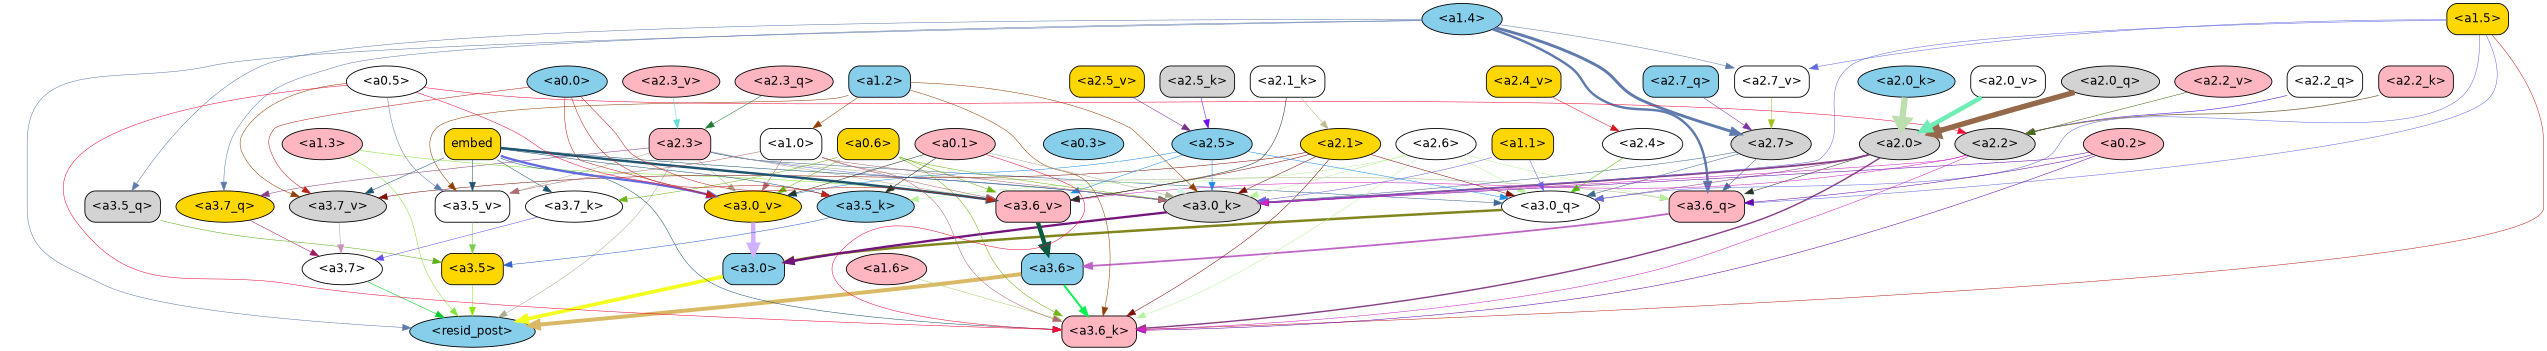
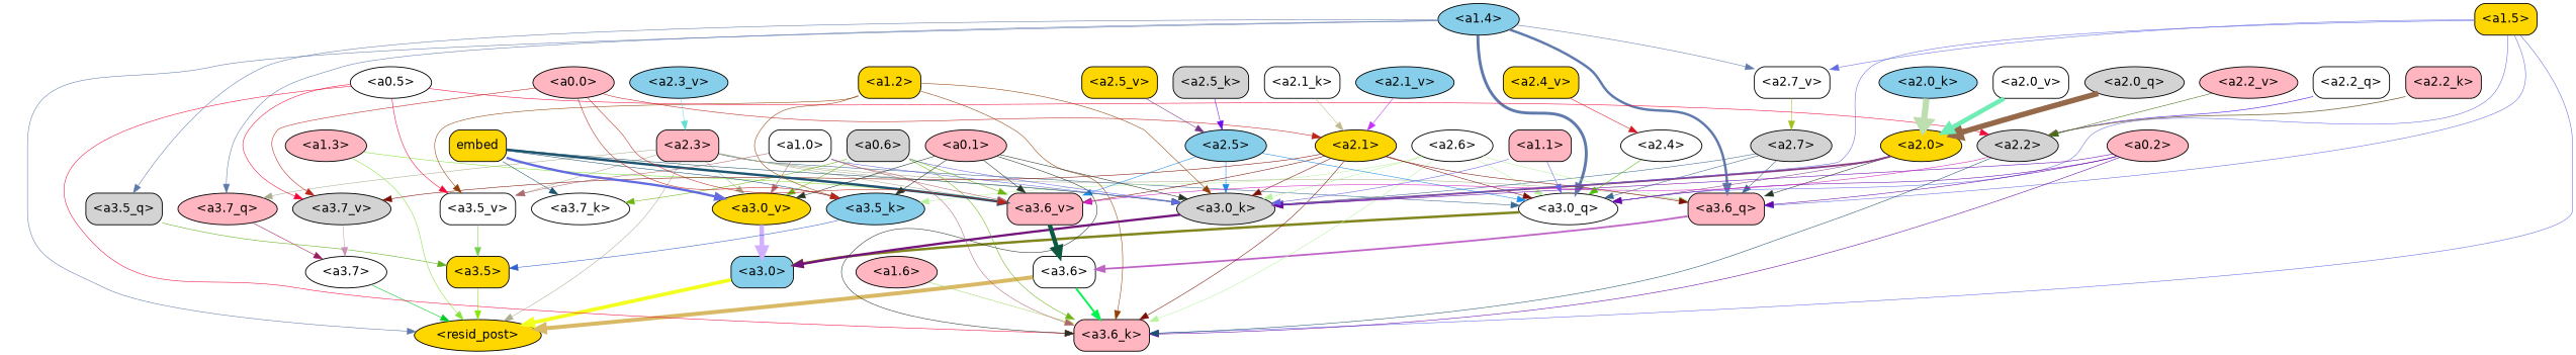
  strict digraph {
    splines=true
    node [color=black fillcolor=lightpink fontname=Helvetica shape=ellipse style="filled, rounded"]
    edge [color="#aaad8e" penwidth=0.6]
    "<a3.7>" [fillcolor=white]
-   "<resid_post>" [fillcolor=skyblue]
-   "<a3.6>" [fillcolor=skyblue shape=box]
+   "<resid_post>" [fillcolor=gold]
+   "<a3.6>" [fillcolor=white shape=box]
    "<a3.6_k>" [shape=box]
    "<a3.5>" [fillcolor=gold shape=box]
    "<a3.0>" [fillcolor=skyblue shape=box]
    "<a2.3>" [shape=box]
-   "<a3.7_q>" [fillcolor=gold]
+   "<a3.7_q>"
    "<a3.6_q>" [shape=box]
    "<a3.0_q>" [fillcolor=white]
    "<a3.0_k>" [fillcolor=lightgrey]
    "<a3.6_v>" [shape=box]
    "<a3.5_v>" [fillcolor=white shape=box]
    "<a3.0_v>" [fillcolor=gold]
    "<a1.4>" [fillcolor=skyblue]
    "<a3.5_q>" [fillcolor=lightgrey shape=box]
    "<a2.7_v>" [fillcolor=white shape=box]
    "<a2.7>" [fillcolor=lightgrey]
    "<a1.3>"
    "<a3.7_k>" [fillcolor=white]
    "<a3.5_k>" [fillcolor=skyblue]
    "<a3.7_v>" [fillcolor=lightgrey]
    "<a2.6>" [fillcolor=white]
    "<a2.1>" [fillcolor=gold]
-   "<a2.0>" [fillcolor=lightgrey]
+   "<a2.0>" [fillcolor=gold]
    "<a1.5>" [fillcolor=gold shape=box]
    "<a0.2>"
    "<a2.5>" [fillcolor=skyblue]
    "<a2.4>" [fillcolor=white]
-   "<a1.1>" [fillcolor=gold shape=box]
-   "<a0.6>" [fillcolor=gold shape=box]
+   "<a1.1>" [shape=box]
+   "<a0.6>" [fillcolor=lightgrey shape=box]
    embed [fillcolor=gold shape=box]
    "<a2.2>" [fillcolor=lightgrey]
    "<a1.6>"
-   "<a1.2>" [fillcolor=skyblue shape=box]
+   "<a1.2>" [fillcolor=gold shape=box]
    "<a1.0>" [fillcolor=white shape=box]
    "<a0.5>" [fillcolor=white]
    "<a0.1>"
-   "<a0.0>" [fillcolor=skyblue]
-   "<a0.3>" [fillcolor=skyblue]
-   "<a2.7_q>" [fillcolor=skyblue shape=box]
-   "<a2.3_q>"
+   "<a0.0>"
    "<a2.2_q>" [fillcolor=white shape=box]
    "<a2.0_q>" [fillcolor=lightgrey]
    "<a2.5_k>" [fillcolor=lightgrey shape=box]
    "<a2.2_k>" [shape=box]
    "<a2.1_k>" [fillcolor=white shape=box]
    "<a2.0_k>" [fillcolor=skyblue]
    "<a2.5_v>" [fillcolor=gold shape=box]
    "<a2.4_v>" [fillcolor=gold shape=box]
-   "<a2.3_v>"
+   "<a2.3_v>" [fillcolor=skyblue]
    "<a2.2_v>"
+   "<a2.1_v>" [fillcolor=skyblue]
    "<a2.0_v>" [fillcolor=white shape=box]
    "<a3.7>" -> "<resid_post>" [color="#02cc27" penwidth=0.6239100098609924]
    "<a3.6>" -> "<resid_post>" [color="#d9b965" penwidth=4.569062113761902]
    "<a3.6>" -> "<a3.6_k>" [color="#02f54e" penwidth=2.1760786175727844]
    "<a3.5>" -> "<resid_post>" [color="#88e707"]
    "<a3.0>" -> "<resid_post>" [color="#f3ff1e" penwidth=4.283544182777405]
    "<a2.3>" -> "<resid_post>"
-   "<a2.3>" -> "<a3.7_q>" [color="#874085"]
+   "<a2.3>" -> "<a3.7_q>"
    "<a2.3>" -> "<a3.6_q>"
    "<a2.3>" -> "<a3.0_q>" [color="#3d6890"]
-   "<a2.3>" -> "<a3.0_k>" [color="#636be0"]
+   "<a2.3>" -> "<a3.0_k>"
    "<a2.3>" -> "<a3.6_v>"
    "<a2.3>" -> "<a3.5_v>"
    "<a2.3>" -> "<a3.0_v>"
    "<a3.7_q>" -> "<a3.7>" [color="#9c1a5d"]
    "<a3.6_q>" -> "<a3.6>" [color="#bf63c7" penwidth=2.0347584784030914]
    "<a3.0_q>" -> "<a3.0>" [color="#81851d" penwidth=2.8635367155075073]
    "<a3.0_k>" -> "<a3.0>" [color="#73147c" penwidth=2.632905662059784]
    "<a3.6_v>" -> "<a3.6>" [color="#0b5a41" penwidth=4.981305837631226]
    "<a3.5_v>" -> "<a3.5>" [color="#75d049"]
    "<a3.0_v>" -> "<a3.0>" [color="#d1b1ff" penwidth=5.168330669403076]
    "<a1.4>" -> "<resid_post>" [color="#5f7aad"]
    "<a1.4>" -> "<a3.7_q>" [color="#5f7aad"]
    "<a1.4>" -> "<a3.6_q>" [color="#5f7aad" penwidth=2.7934007048606873]
-   "<a1.4>" -> "<a2.7>" [color="#5f7aad" penwidth=3.340754985809326]
+   "<a1.4>" -> "<a3.0_q>" [color="#5f7aad" penwidth=3.340754985809326]
    "<a1.4>" -> "<a3.5_q>" [color="#5f7aad"]
    "<a1.4>" -> "<a2.7_v>" [color="#5f7aad"]
    "<a3.5_q>" -> "<a3.5>" [color="#5eaf1a"]
    "<a2.7_v>" -> "<a2.7>" [color="#a1c21d"]
    "<a2.7>" -> "<a3.6_q>" [color="#3d6890"]
    "<a2.7>" -> "<a3.0_q>" [color="#3d6890"]
    "<a2.7>" -> "<a3.0_k>" [color="#3d6890"]
    "<a1.3>" -> "<resid_post>" [color="#83e339"]
    "<a1.3>" -> "<a3.6_v>" [color="#83e339"]
-   "<a3.7_k>" -> "<a3.7>" [color="#644df1"]
    "<a3.5_k>" -> "<a3.5>" [color="#3060ca"]
    "<a3.7_v>" -> "<a3.7>" [color="#ca90b5"]
    "<a2.6>" -> "<a3.6_k>" [color="#b8f29d"]
    "<a2.6>" -> "<a3.6_q>" [color="#b8f29d"]
    "<a2.6>" -> "<a3.0_q>" [color="#b8f29d"]
    "<a2.6>" -> "<a3.0_k>" [color="#b8f29d"]
    "<a2.6>" -> "<a3.5_k>" [color="#b8f29d"]
    "<a2.1>" -> "<a3.6_k>" [color="#7d0f06"]
+   "<a2.1>" -> "<a3.6_q>" [color="#7d0f06"]
    "<a2.1>" -> "<a3.0_q>" [color="#7d0f06"]
    "<a2.1>" -> "<a3.0_k>" [color="#7d0f06"]
    "<a2.1>" -> "<a3.6_v>" [color="#7d0f06"]
    "<a2.1>" -> "<a3.7_v>" [color="#7d0f06"]
-   "<a2.0>" -> "<a3.6_k>" [color="#874085" penwidth=1.6382827460765839]
    "<a2.0>" -> "<a3.6_q>" [color="#253525"]
    "<a2.0>" -> "<a3.0_q>" [color="#874085"]
    "<a2.0>" -> "<a3.0_k>" [color="#874085" penwidth=2.161143198609352]
-   "<a1.5>" -> "<a3.6_k>" [color="#be231a"]
+   "<a1.5>" -> "<a3.6_k>" [color="#636be0"]
    "<a1.5>" -> "<a3.6_q>" [color="#636be0"]
    "<a1.5>" -> "<a3.0_q>" [color="#636be0"]
    "<a1.5>" -> "<a3.0_k>" [color="#636be0"]
    "<a1.5>" -> "<a2.7_v>" [color="#636be0"]
    "<a0.2>" -> "<a3.6_k>" [color="#6904aa"]
    "<a0.2>" -> "<a3.6_q>" [color="#6904aa"]
+   "<a0.2>" -> "<a3.0_q>" [color="#6904aa"]
    "<a0.2>" -> "<a3.0_k>" [color="#6904aa"]
    "<a2.5>" -> "<a3.0_q>" [color="#1b8ce9"]
    "<a2.5>" -> "<a3.0_k>" [color="#1b8ce9"]
    "<a2.5>" -> "<a3.6_v>" [color="#1b8ce9"]
-   "<a2.5>" -> "<a3.0_v>" [color="#1b8ce9"]
    "<a2.4>" -> "<a3.0_q>" [color="#4bbc08"]
    "<a1.1>" -> "<a3.0_q>" [color="#6763e5"]
    "<a1.1>" -> "<a3.0_k>" [color="#6763e5"]
    "<a0.6>" -> "<a3.6_k>" [color="#6db513"]
-   "<a0.6>" -> "<a3.0_k>" [color="#6db513"]
+   "<a0.6>" -> "<a3.0_k>" [color="#6763e5"]
    "<a0.6>" -> "<a3.6_v>" [color="#6db513"]
    "<a0.6>" -> "<a3.0_v>" [color="#6db513"]
    "<a0.6>" -> "<a3.7_k>" [color="#6db513"]
-   embed -> "<a3.6_k>" [color="#1e546f"]
    embed -> "<a3.0_k>" [color="#1e546f"]
    embed -> "<a3.6_v>" [color="#1e546f" penwidth=2.7825746536254883]
-   embed -> "<a3.5_v>" [color="#1e546f"]
    embed -> "<a3.0_v>" [color="#636be0" penwidth=2.6950180530548096]
    embed -> "<a3.7_k>" [color="#1e546f"]
    embed -> "<a3.5_k>" [color="#1e546f"]
-   embed -> "<a3.7_v>" [color="#1e546f"]
-   "<a2.2>" -> "<a3.6_k>" [color="#d123c4"]
-   "<a2.2>" -> "<a3.0_k>" [color="#d123c4"]
+   "<a2.2>" -> "<a3.6_k>" [color="#1e546f"]
    "<a2.2>" -> "<a3.6_v>" [color="#d123c4"]
    "<a1.6>" -> "<a3.6_k>" [color="#a6d661"]
    "<a1.2>" -> "<a3.6_k>" [color="#923f03"]
    "<a1.2>" -> "<a3.0_k>" [color="#923f03"]
    "<a1.2>" -> "<a3.5_v>" [color="#923f03"]
-   "<a1.2>" -> "<a1.0>" [color="#923f03"]
+   "<a1.2>" -> "<a3.5_k>" [color="#923f03"]
    "<a1.0>" -> "<a3.6_k>" [color="#b06872"]
-   "<a1.0>" -> "<a3.0_k>" [color="#b06872"]
+   "<a1.0>" -> "<a3.0_k>" [color="#636be0"]
    "<a1.0>" -> "<a3.6_v>" [color="#b06872"]
    "<a1.0>" -> "<a3.5_v>" [color="#b06872"]
    "<a1.0>" -> "<a3.0_v>" [color="#b06872"]
    "<a0.5>" -> "<a3.6_k>" [color="#f00b3b"]
-   "<a0.5>" -> "<a3.5_v>" [color="#5f7aad"]
-   "<a0.5>" -> "<a3.0_v>" [color="#f00b3b"]
-   "<a0.5>" -> "<a3.7_v>" [color="#923f03"]
+   "<a0.5>" -> "<a3.5_v>" [color="#f00b3b"]
+   "<a0.5>" -> "<a3.7_v>" [color="#f00b3b"]
    "<a0.5>" -> "<a2.2>" [color="#f00b3b"]
-   "<a0.1>" -> "<a3.6_k>" [color="#f00b3b"]
-   "<a0.1>" -> "<a3.0_k>"
-   "<a2.1_k>" -> "<a3.6_v>" [color="#253525"]
+   "<a0.1>" -> "<a3.6_k>" [color="#253525"]
+   "<a0.1>" -> "<a3.0_k>" [color="#253525"]
+   "<a0.1>" -> "<a3.6_v>" [color="#253525"]
    "<a0.1>" -> "<a3.0_v>" [color="#253525"]
    "<a0.1>" -> "<a3.5_k>" [color="#253525"]
    "<a0.0>" -> "<a3.6_v>" [color="#be231a"]
-   "<a0.0>" -> "<a3.0_v>" [color="#be231a"]
+   "<a0.0>" -> "<a2.1>" [color="#be231a"]
    "<a0.0>" -> "<a3.5_k>" [color="#be231a"]
    "<a0.0>" -> "<a3.7_v>" [color="#be231a"]
-   "<a0.3>" -> "<a3.0_k>" [color="#d1f7e6"]
-   "<a2.7_q>" -> "<a2.7>" [color="#7c32a5"]
-   "<a2.3_q>" -> "<a2.3>" [color="#1f7b39"]
    "<a2.2_q>" -> "<a2.2>" [color="#6735e7" penwidth=0.7553567886352539]
    "<a2.0_q>" -> "<a2.0>" [color="#956949" penwidth=6.256794691085815]
    "<a2.5_k>" -> "<a2.5>" [color="#6d0eee"]
    "<a2.2_k>" -> "<a2.2>" [color="#7d6c43" penwidth=0.8854708671569824]
    "<a2.1_k>" -> "<a2.1>" [color="#c1ba8c"]
    "<a2.0_k>" -> "<a2.0>" [color="#bddfaf" penwidth=7.231504917144775]
    "<a2.5_v>" -> "<a2.5>" [color="#763487"]
    "<a2.4_v>" -> "<a2.4>" [color="#d51822"]
    "<a2.3_v>" -> "<a2.3>" [color="#61ded9"]
    "<a2.2_v>" -> "<a2.2>" [color="#446e13"]
+   "<a2.1_v>" -> "<a2.1>" [color="#c634f7"]
    "<a2.0_v>" -> "<a2.0>" [color="#70ecb5" penwidth=5.231471925973892]
  }
